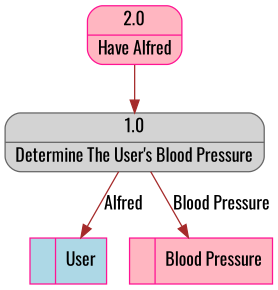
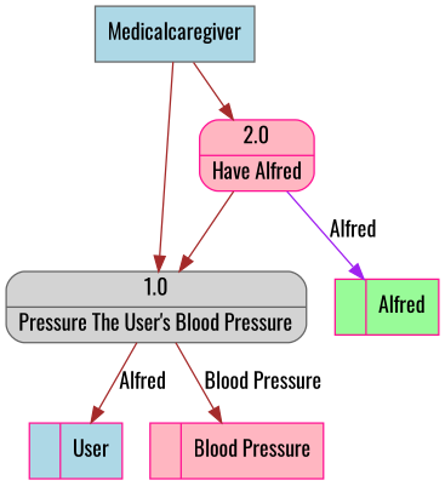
  digraph {
    fontname=Oswald
    node [color=deeppink fillcolor=lightblue fontname=Oswald shape=record style=filled]
    edge [color=brown fontname=Oswald]
    n1 [label="<f0>  |<f1> User "]
+   n2 [fillcolor=palegreen label="<f0>  |<f1> Alfred "]
    n3 [fillcolor=lightpink label="<f0>  |<f1> Blood Pressure "]
-   n5 [color=gray40 fillcolor=lightgrey label="{<f0> 1.0|<f1> Determine The User's Blood Pressure }" shape=Mrecord]
+   n4 [color=gray40 label=Medicalcaregiver shape=box]
+   n5 [color=gray40 fillcolor=lightgrey label="{<f0> 1.0|<f1> Pressure The User's Blood Pressure }" shape=Mrecord]
    n6 [fillcolor=lightpink label="{<f0> 2.0|<f1> Have Alfred }" shape=Mrecord]
+   n4 -> n5
+   n4 -> n6
    n5 -> n1 [label=Alfred]
    n5 -> n3 [label="Blood Pressure"]
+   n6 -> n2 [color=purple label=Alfred]
    n6 -> n5
  }
